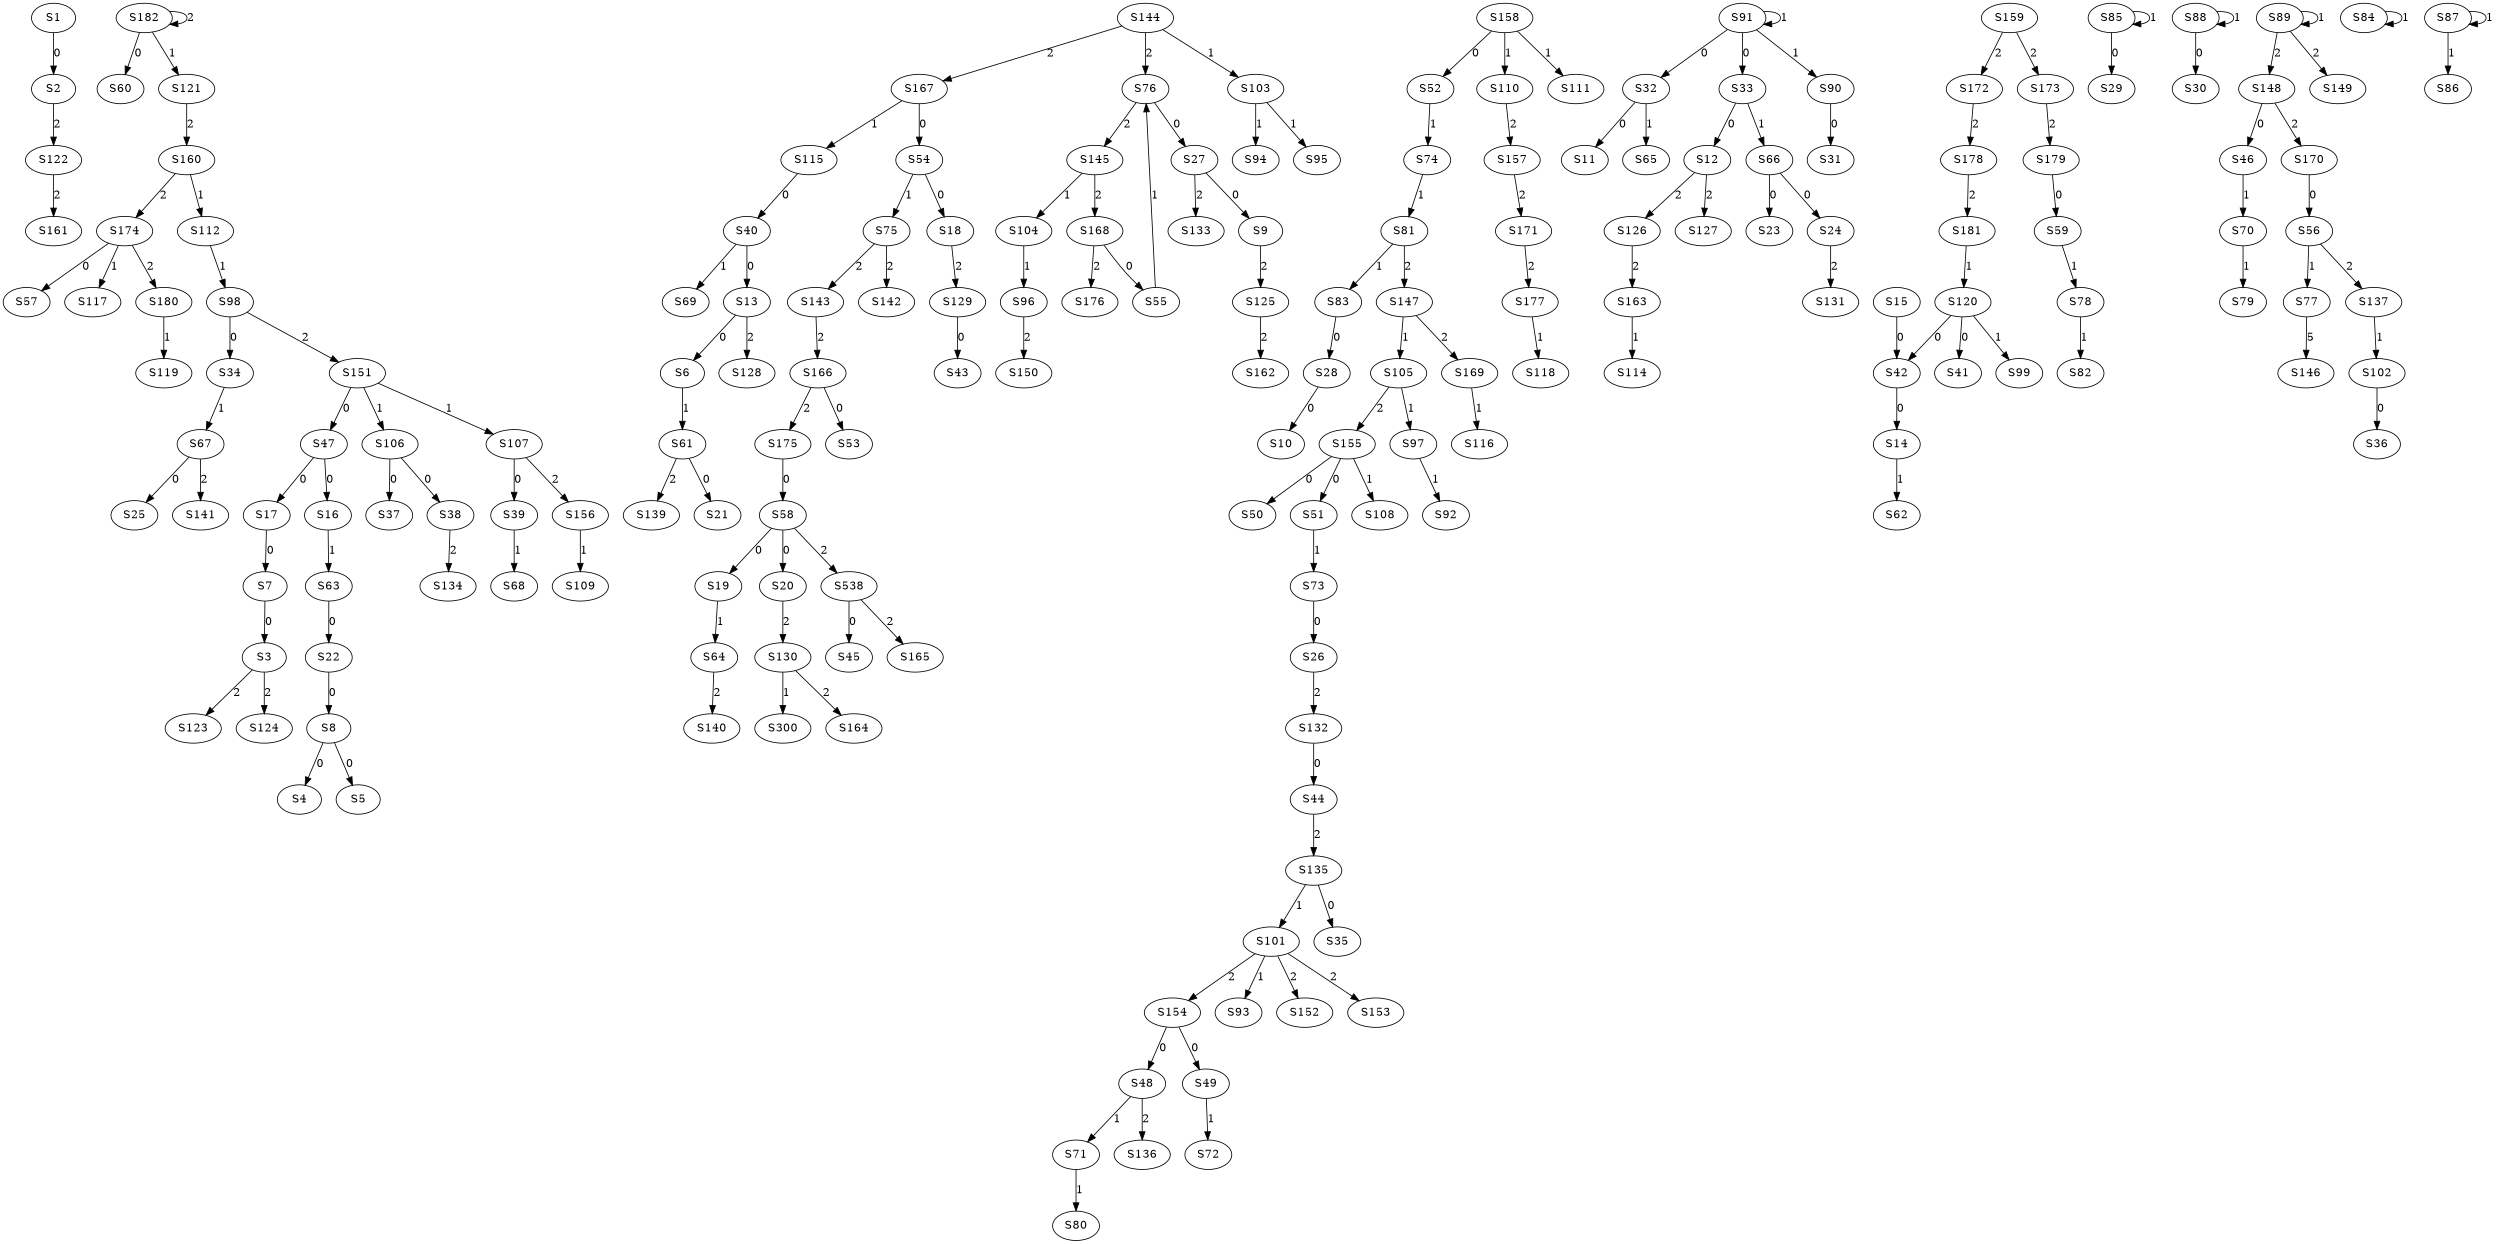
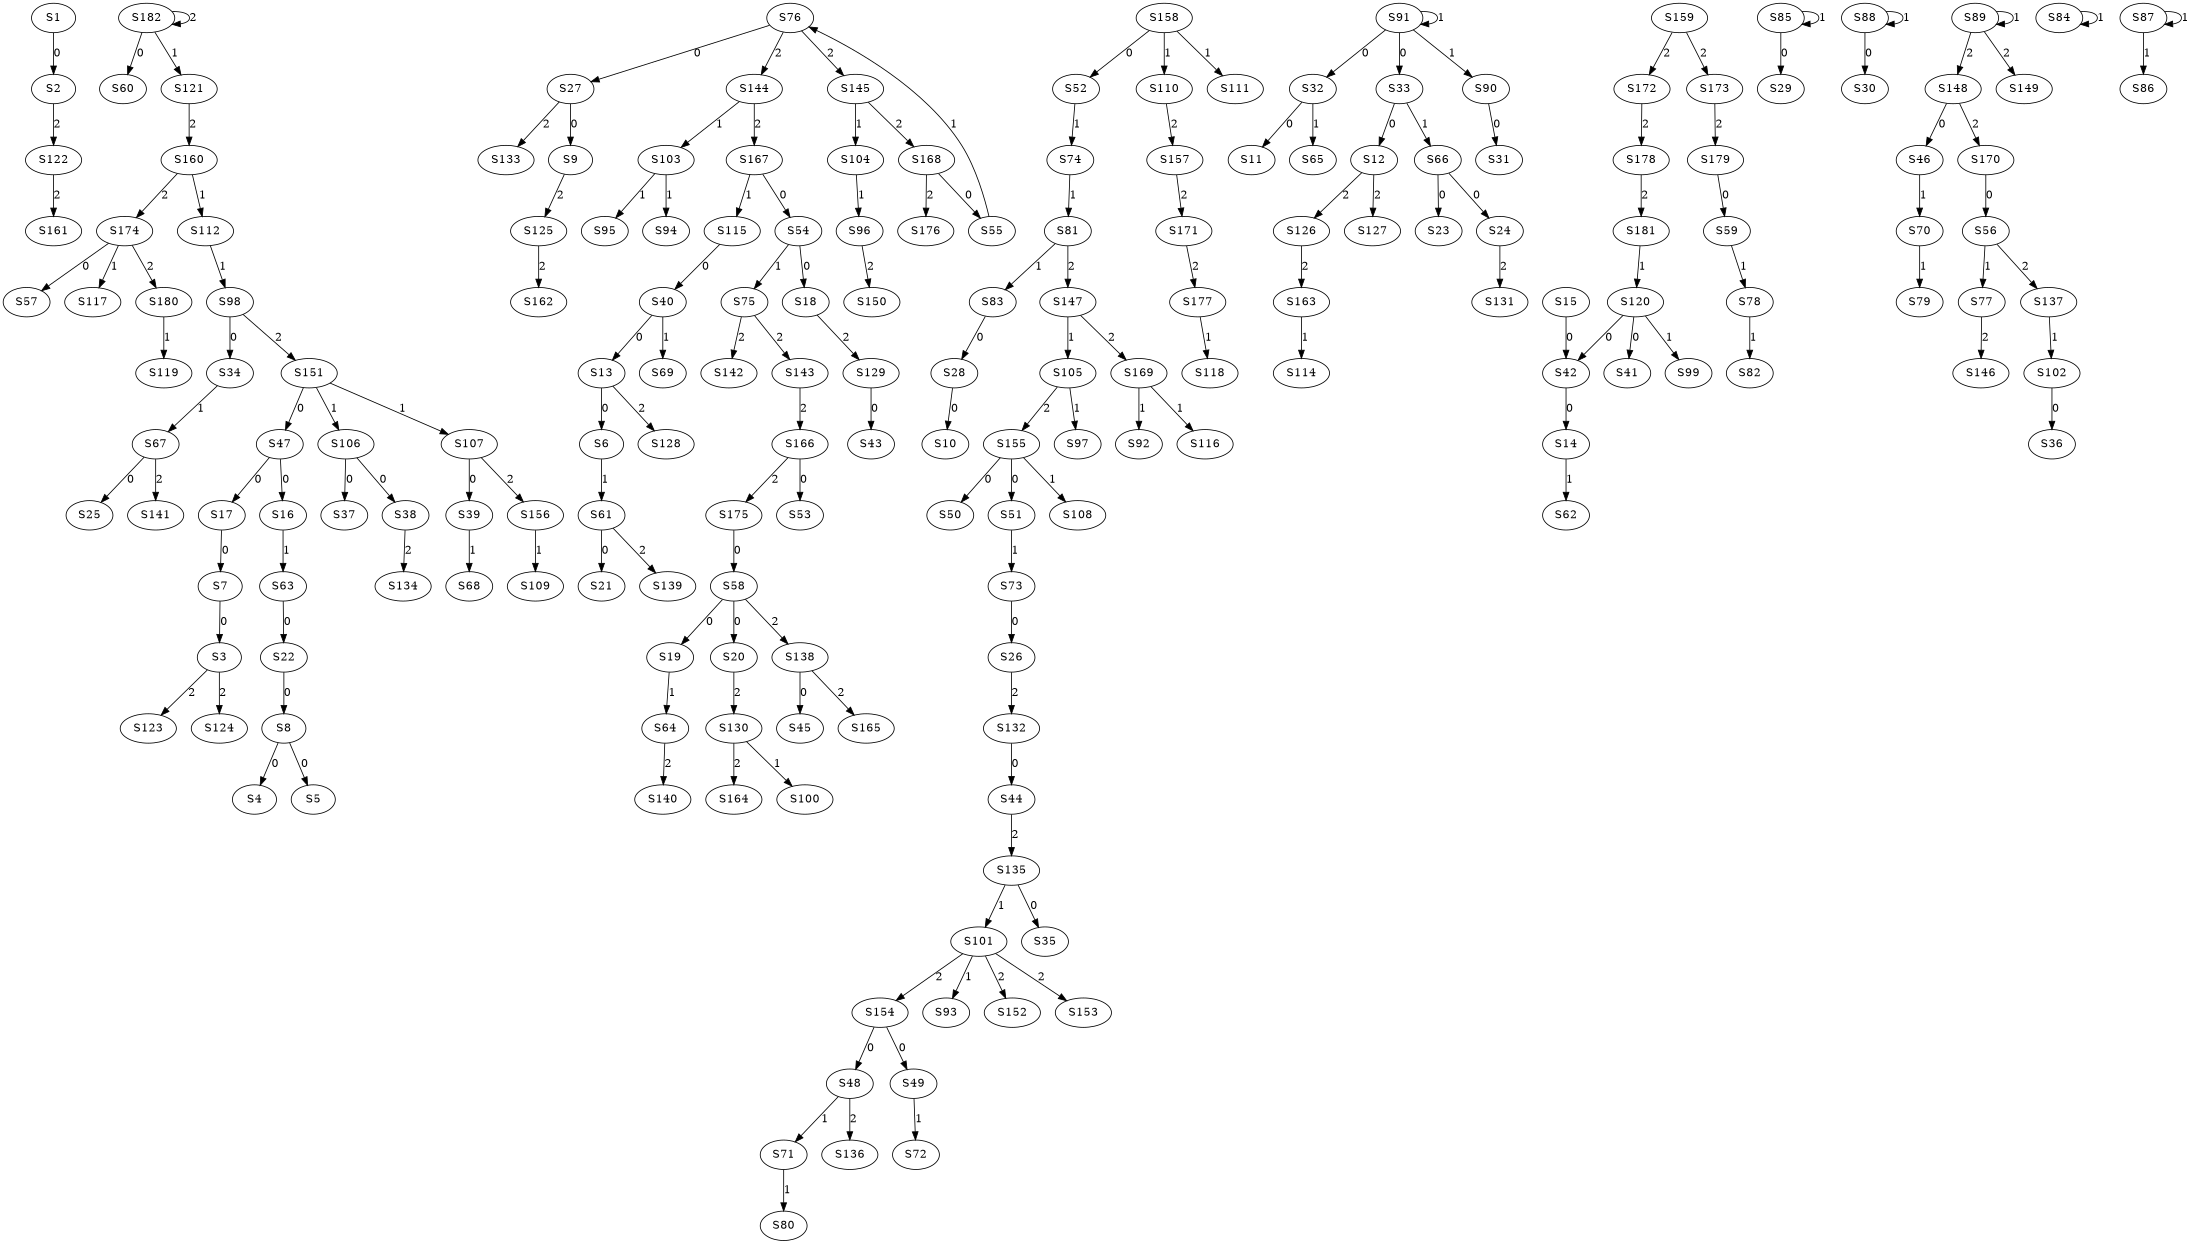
  strict digraph {
    S1
    S2
    S122
    S161
    S7
    S3
    S123
    S124
    S8
    S4
    S5
    S13
    S6
    S128
    S61
    S21
    S139
    S17
    S22
    S27
    S9
    S133
    S125
    S162
    S28
    S10
    S32
    S11
    S65
    S33
    S12
    S66
    S126
    S127
    S23
    S24
    S163
    S40
    S69
    S42
    S14
    S62
    S15
    S47
    S16
    S63
    S54
    S18
    S75
    S129
    S142
    S143
    S43
    S58
    S19
    S20
-   S138 [label=S538]
+   S138
    S64
    S130
    S45
    S165
    S140
-   S100 [label=S300]
+   S100
    S164
    S131
    S67
    S25
    S141
    S73
    S26
    S132
    S44
    S76
    S144
    S145
    S167
    S103
    S168
    S104
    S83
    S85
    S29
    S88
    S30
    S90
    S31
    S91
    S98
    S34
    S151
    S106
    S107
    S101
    S154
    S93
    S152
    S153
    S48
    S49
    S102
    S36
    S37
    S38
    S134
    S39
    S156
    S68
    S109
    S115
    S120
    S41
    S99
    S135
    S35
    S148
    S46
    S170
    S70
    S56
    S79
    S71
    S136
    S72
    S80
    S155
    S50
    S51
    S108
    S158
    S52
    S110
    S111
    S74
    S157
    S81
    S166
    S53
    S175
    S55
    S176
    S77
    S137
    S146
    S174
    S57
    S117
    S180
    S119
    S179
    S59
    S78
    S82
    S182
    S60
    S121
    S160
    S147
    S105
    S169
    S84
    S87
    S86
    S89
    S149
    S97
    S92
    S94
    S95
    S96
    S150
    S112
    S116
    S171
    S159
    S172
    S173
    S114
    S177
    S118
    S181
    S178
    S1 -> S2 [label=0]
    S2 -> S122 [label=2]
    S122 -> S161 [label=2]
    S7 -> S3 [label=0]
    S3 -> S123 [label=2]
    S3 -> S124 [label=2]
    S8 -> S4 [label=0]
    S8 -> S5 [label=0]
    S13 -> S6 [label=0]
    S13 -> S128 [label=2]
    S6 -> S61 [label=1]
    S61 -> S21 [label=0]
    S61 -> S139 [label=2]
    S17 -> S7 [label=0]
    S22 -> S8 [label=0]
    S27 -> S9 [label=0]
    S27 -> S133 [label=2]
    S9 -> S125 [label=2]
    S125 -> S162 [label=2]
    S28 -> S10 [label=0]
    S32 -> S11 [label=0]
    S32 -> S65 [label=1]
    S33 -> S12 [label=0]
    S33 -> S66 [label=1]
    S12 -> S126 [label=2]
    S12 -> S127 [label=2]
    S66 -> S23 [label=0]
    S66 -> S24 [label=0]
    S126 -> S163 [label=2]
    S24 -> S131 [label=2]
    S163 -> S114 [label=1]
    S40 -> S13 [label=0]
    S40 -> S69 [label=1]
    S42 -> S14 [label=0]
    S14 -> S62 [label=1]
    S15 -> S42 [label=0]
    S47 -> S17 [label=0]
    S47 -> S16 [label=0]
    S16 -> S63 [label=1]
    S63 -> S22 [label=0]
    S54 -> S18 [label=0]
    S54 -> S75 [label=1]
    S18 -> S129 [label=2]
    S75 -> S142 [label=2]
    S75 -> S143 [label=2]
    S129 -> S43 [label=0]
    S143 -> S166 [label=2]
    S58 -> S19 [label=0]
    S58 -> S20 [label=0]
    S58 -> S138 [label=2]
    S19 -> S64 [label=1]
    S20 -> S130 [label=2]
    S138 -> S45 [label=0]
    S138 -> S165 [label=2]
    S64 -> S140 [label=2]
    S130 -> S100 [label=1]
    S130 -> S164 [label=2]
    S67 -> S25 [label=0]
    S67 -> S141 [label=2]
    S73 -> S26 [label=0]
    S26 -> S132 [label=2]
    S132 -> S44 [label=0]
    S44 -> S135 [label=2]
    S76 -> S27 [label=0]
-   S144 -> S76 [label=2]
+   S76 -> S144 [label=2]
    S76 -> S145 [label=2]
    S144 -> S167 [label=2]
    S144 -> S103 [label=1]
    S145 -> S168 [label=2]
    S145 -> S104 [label=1]
    S167 -> S54 [label=0]
    S167 -> S115 [label=1]
    S103 -> S94 [label=1]
    S103 -> S95 [label=1]
    S168 -> S55 [label=0]
    S168 -> S176 [label=2]
    S104 -> S96 [label=1]
    S83 -> S28 [label=0]
    S85 -> S85 [label=1]
    S85 -> S29 [label=0]
    S88 -> S88 [label=1]
    S88 -> S30 [label=0]
    S90 -> S31 [label=0]
    S91 -> S32 [label=0]
    S91 -> S33 [label=0]
    S91 -> S90 [label=1]
    S91 -> S91 [label=1]
    S98 -> S34 [label=0]
    S98 -> S151 [label=2]
    S34 -> S67 [label=1]
    S151 -> S47 [label=0]
    S151 -> S106 [label=1]
    S151 -> S107 [label=1]
    S106 -> S37 [label=0]
    S106 -> S38 [label=0]
    S107 -> S39 [label=0]
    S107 -> S156 [label=2]
    S101 -> S154 [label=2]
    S101 -> S93 [label=1]
    S101 -> S152 [label=2]
    S101 -> S153 [label=2]
    S154 -> S48 [label=0]
    S154 -> S49 [label=0]
    S48 -> S71 [label=1]
    S48 -> S136 [label=2]
    S49 -> S72 [label=1]
    S102 -> S36 [label=0]
    S38 -> S134 [label=2]
    S39 -> S68 [label=1]
    S156 -> S109 [label=1]
    S115 -> S40 [label=0]
    S120 -> S42 [label=0]
    S120 -> S41 [label=0]
    S120 -> S99 [label=1]
    S135 -> S101 [label=1]
    S135 -> S35 [label=0]
    S148 -> S46 [label=0]
    S148 -> S170 [label=2]
    S46 -> S70 [label=1]
    S170 -> S56 [label=0]
    S70 -> S79 [label=1]
    S56 -> S77 [label=1]
    S56 -> S137 [label=2]
    S71 -> S80 [label=1]
    S155 -> S50 [label=0]
    S155 -> S51 [label=0]
    S155 -> S108 [label=1]
    S51 -> S73 [label=1]
    S158 -> S52 [label=0]
    S158 -> S110 [label=1]
    S158 -> S111 [label=1]
    S52 -> S74 [label=1]
    S110 -> S157 [label=2]
    S74 -> S81 [label=1]
    S157 -> S171 [label=2]
    S81 -> S83 [label=1]
    S81 -> S147 [label=2]
    S166 -> S53 [label=0]
    S166 -> S175 [label=2]
    S175 -> S58 [label=0]
    S55 -> S76 [label=1]
-   S77 -> S146 [label=5]
+   S77 -> S146 [label=2]
    S137 -> S102 [label=1]
    S174 -> S57 [label=0]
    S174 -> S117 [label=1]
    S174 -> S180 [label=2]
    S180 -> S119 [label=1]
    S179 -> S59 [label=0]
    S59 -> S78 [label=1]
    S78 -> S82 [label=1]
    S182 -> S182 [label=2]
    S182 -> S60 [label=0]
    S182 -> S121 [label=1]
    S121 -> S160 [label=2]
    S160 -> S174 [label=2]
    S160 -> S112 [label=1]
    S147 -> S105 [label=1]
    S147 -> S169 [label=2]
    S105 -> S155 [label=2]
    S105 -> S97 [label=1]
    S169 -> S116 [label=1]
    S84 -> S84 [label=1]
    S87 -> S87 [label=1]
    S87 -> S86 [label=1]
    S89 -> S148 [label=2]
    S89 -> S89 [label=1]
    S89 -> S149 [label=2]
-   S97 -> S92 [label=1]
+   S169 -> S92 [label=1]
    S96 -> S150 [label=2]
    S112 -> S98 [label=1]
    S171 -> S177 [label=2]
    S159 -> S172 [label=2]
    S159 -> S173 [label=2]
    S172 -> S178 [label=2]
    S173 -> S179 [label=2]
    S177 -> S118 [label=1]
    S181 -> S120 [label=1]
    S178 -> S181 [label=2]
  }
